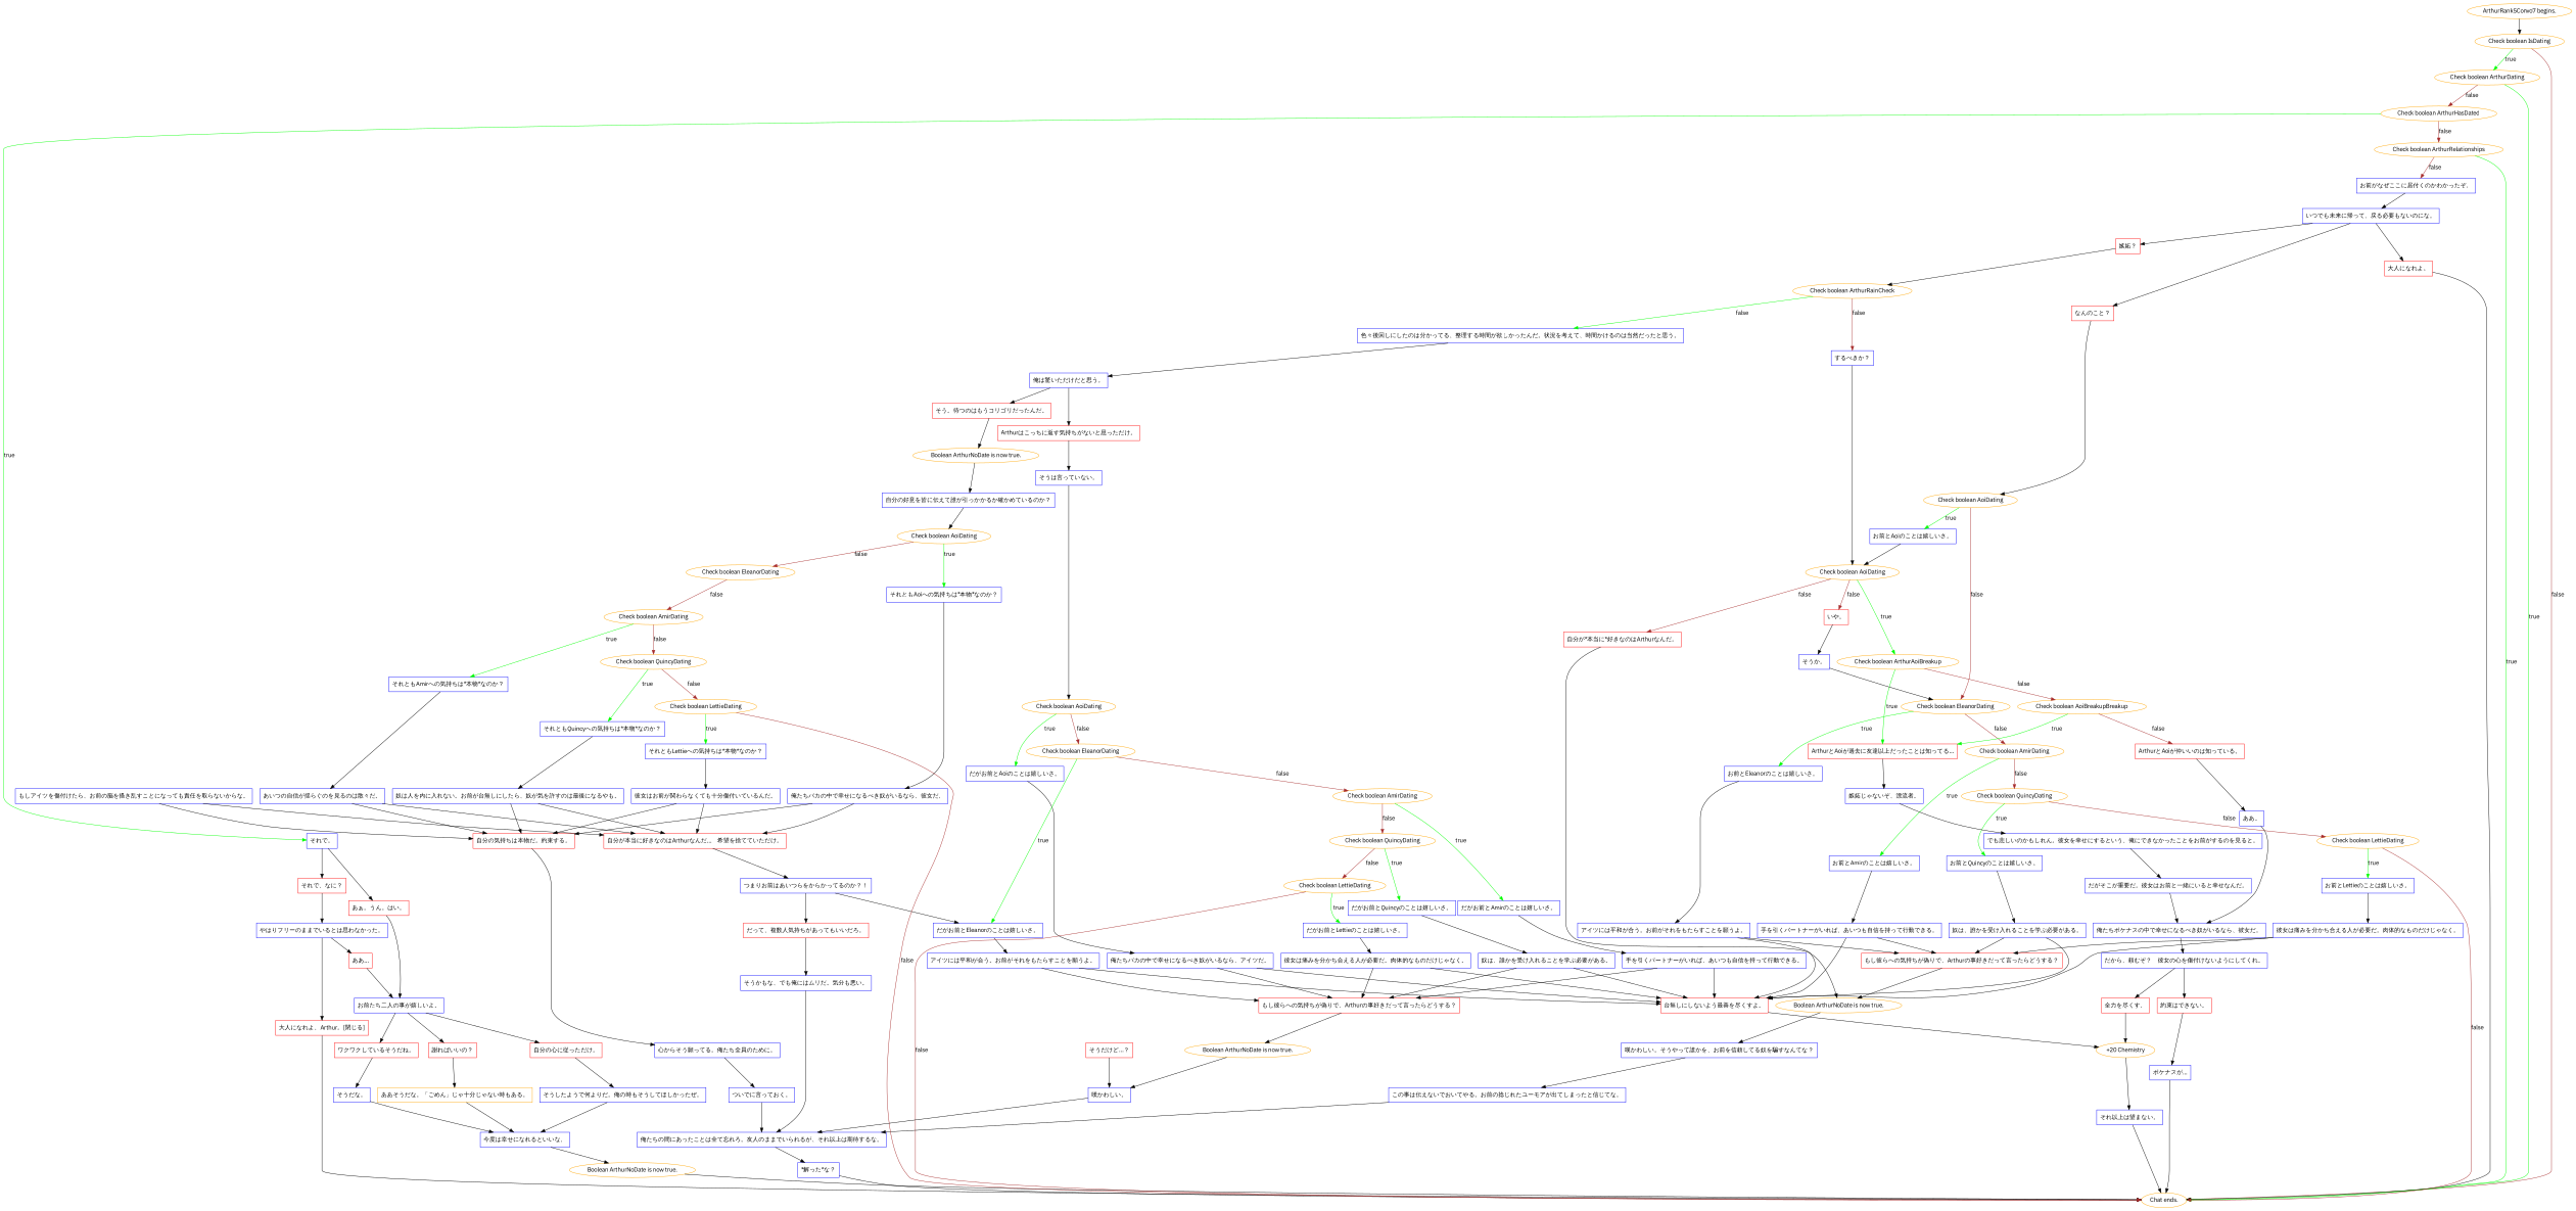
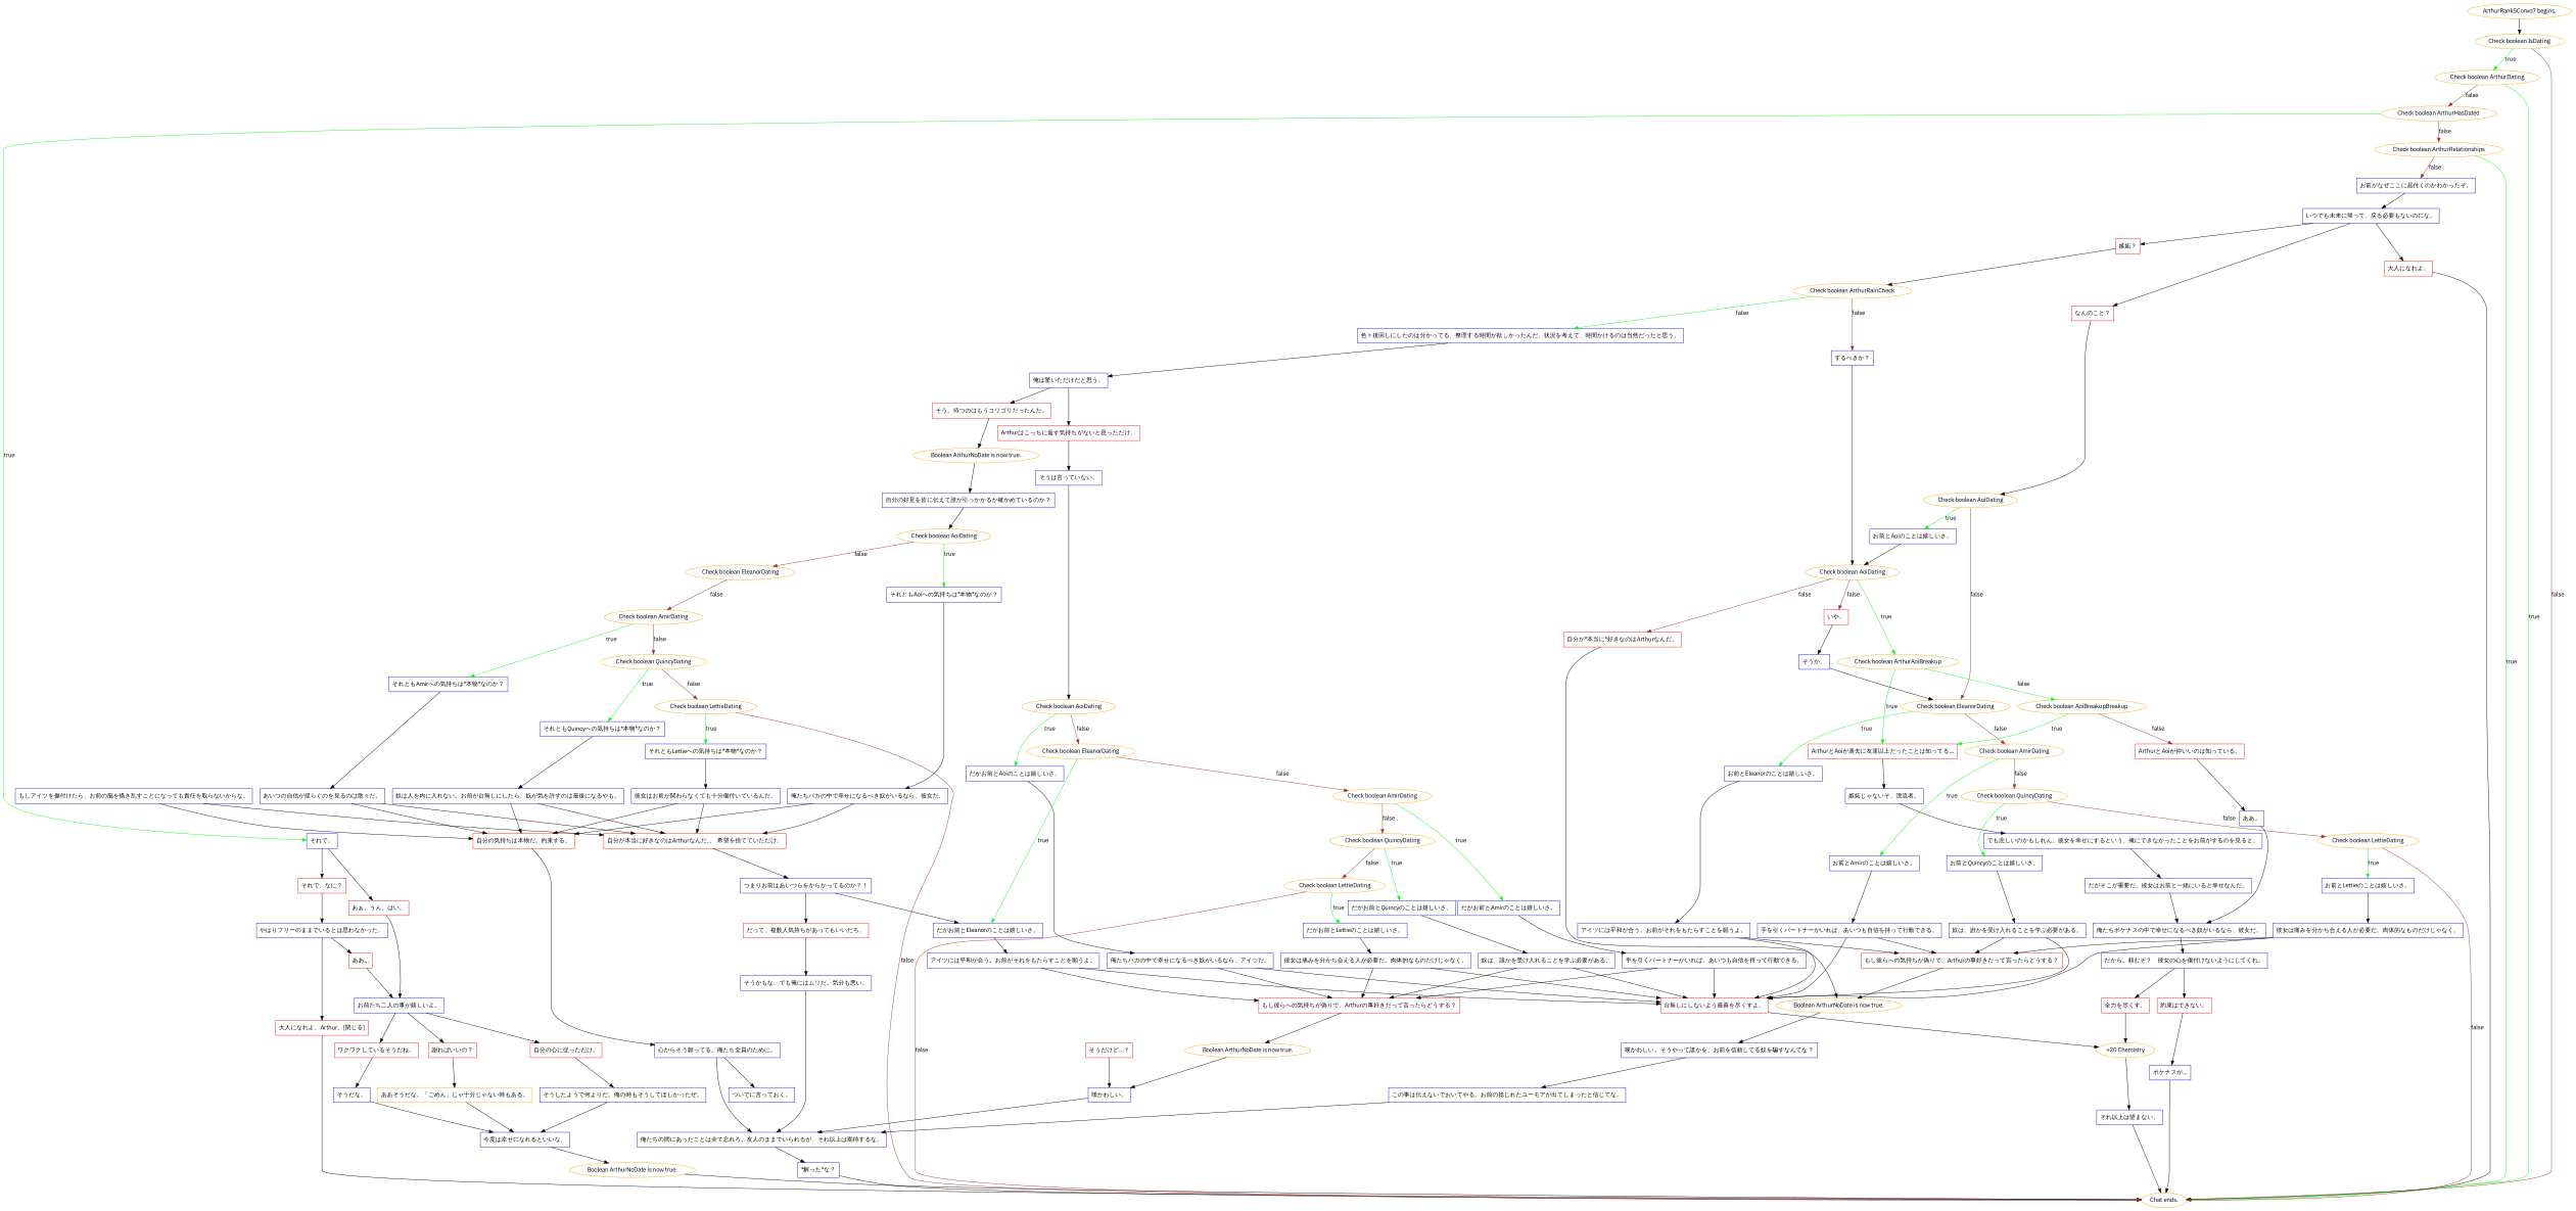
  digraph {
    fontname="IBM Plex Sans"
    node [color=blue fontname="IBM Plex Sans" shape=box]
    edge [fontname="IBM Plex Sans"]
    "ArthurRank5Convo7 begins." [color=orange shape=""]
    n2 [color=orange label="Check boolean IsDating" shape=""]
    n3 [color=orange label="Check boolean ArthurDating" shape=""]
    "Chat ends." [color=orange shape=""]
    n5 [color=orange label="Check boolean ArthurHasDated" shape=""]
    n6 [label="それで。"]
    n7 [color=orange label="Check boolean ArthurRelationships" shape=""]
    n8 [color=red label="それで、なに？"]
    n9 [color=red label="あぁ。うん。はい。"]
    n10 [label="お前がなぜここに居付くのかわかったぞ。"]
    n11 [label="やはりフリーのままでいるとは思わなかった。"]
    n12 [label="お前たち二人の事が嬉しいよ。"]
    n13 [label="いつでも未来に帰って、戻る必要もないのにな。"]
    n14 [color=red label="大人になれよ、Arthur。[閉じる]"]
    n15 [color=red label="ああ…"]
    n16 [color=red label="ワクワクしているそうだね。"]
    n17 [color=red label="謝ればいいの？"]
    n18 [color=red label="自分の心に従っただけ。"]
    n19 [color=red label="大人になれよ。"]
    n20 [color=red label="嫉妬？"]
    n21 [color=red label="なんのこと？"]
    n22 [label="そうだな。"]
    n23 [color=orange label="ああそうだな。「ごめん」じゃ十分じゃない時もある。"]
    n24 [label="そうしたようで何よりだ。俺の時もそうしてほしかったぜ。"]
    n25 [color=orange label="Check boolean ArthurRainCheck" shape=""]
    n26 [color=orange label="Check boolean AoiDating" shape=""]
    n27 [label="今度は幸せになれるといいな。"]
    n28 [label="色々後回しにしたのは分かってる、整理する時間が欲しかったんだ。状況を考えて、時間かけるのは当然だったと思う。"]
    n29 [label="するべきか？"]
    n30 [label="お前とAoiのことは嬉しいさ。"]
    n31 [color=orange label="Check boolean EleanorDating" shape=""]
    n32 [color=orange label="Boolean ArthurNoDate is now true." shape=""]
    n33 [label="俺は驚いただけだと思う。"]
    n34 [color=orange label="Check boolean AoiDating" shape=""]
    n35 [label="お前とEleanorのことは嬉しいさ。"]
    n36 [color=orange label="Check boolean AmirDating" shape=""]
    n37 [color=red label="Arthurはこっちに返す気持ちがないと思っただけ。"]
    n38 [color=red label="そう。待つのはもうコリゴリだったんだ。"]
    n39 [color=orange label="Check boolean ArthurAoiBreakup" shape=""]
    n40 [color=red label="いや。"]
    n41 [color=red label="自分が*本当に*好きなのはArthurなんだ。"]
    n42 [label="アイツには平和が合う。お前がそれをもたらすことを願うよ。"]
    n43 [label="お前とAmirのことは嬉しいさ。"]
    n44 [color=orange label="Check boolean QuincyDating" shape=""]
    n45 [label="そうは言っていない。"]
    n46 [color=orange label="Boolean ArthurNoDate is now true." shape=""]
    n47 [color=red label="ArthurとAoiが過去に友達以上だったことは知ってる…"]
    n48 [color=orange label="Check boolean AoiBreakupBreakup" shape=""]
    n49 [label="そうか。"]
    n50 [color=orange label="Boolean ArthurNoDate is now true." shape=""]
    n51 [color=red label="台無しにしないよう最善を尽くすよ。"]
    n52 [color=red label="もし彼らへの気持ちが偽りで、Arthurの事好きだって言ったらどうする？"]
    n53 [label="手を引くパートナーがいれば、あいつも自信を持って行動できる。"]
    n54 [label="お前とQuincyのことは嬉しいさ。"]
    n55 [color=orange label="Check boolean LettieDating" shape=""]
    n56 [color=orange label="Check boolean AoiDating" shape=""]
    n57 [label="自分の好意を皆に伝えて誰が引っかかるか確かめているのか？"]
    n58 [label="嫉妬じゃないぞ、漂流者。"]
    n59 [color=red label="ArthurとAoiが仲いいのは知っている。"]
    n60 [label="嘆かわしい。そうやって誰かを、お前を信頼してる奴を騙すなんてな？"]
    n61 [color=orange label="+20 Chemistry" shape=""]
    n62 [label="奴は、誰かを受け入れることを学ぶ必要がある。"]
    n63 [label="お前とLettieのことは嬉しいさ。"]
    n64 [label="だがお前とAoiのことは嬉しいさ。"]
    n65 [color=orange label="Check boolean EleanorDating" shape=""]
    n66 [color=orange label="Check boolean AoiDating" shape=""]
    n67 [label="でも悲しいのかもしれん。彼女を幸せにするという、俺にできなかったことをお前がするのを見ると。"]
    n68 [label="ああ。"]
    n69 [label="この事は伝えないでおいてやる。お前の捻じれたユーモアが出てしまったと信じてな。"]
    n70 [label="それ以上は望まない。"]
    n71 [label="彼女は痛みを分かち合える人が必要だ。肉体的なものだけじゃなく。"]
    n72 [label="俺たちバカの中で幸せになるべき奴がいるなら、アイツだ。"]
    n73 [label="だがお前とEleanorのことは嬉しいさ。"]
    n74 [color=orange label="Check boolean AmirDating" shape=""]
    n75 [label="それともAoiへの気持ちは*本物*なのか？"]
    n76 [color=orange label="Check boolean EleanorDating" shape=""]
    n77 [label="だがそこが重要だ。彼女はお前と一緒にいると幸せなんだ。"]
    n78 [label="俺たちボケナスの中で幸せになるべき奴がいるなら、彼女だ。"]
    n79 [label="俺たちの間にあったことは全て忘れろ。友人のままでいられるが、それ以上は期待するな。"]
    n80 [color=red label="もし彼らへの気持ちが偽りで、Arthurの事好きだって言ったらどうする？"]
    n81 [label="アイツには平和が合う。お前がそれをもたらすことを願うよ。"]
    n82 [label="だがお前とAmirのことは嬉しいさ。"]
    n83 [color=orange label="Check boolean QuincyDating" shape=""]
    n84 [label="俺たちバカの中で幸せになるべき奴がいるなら、彼女だ。"]
    n85 [color=orange label="Check boolean AmirDating" shape=""]
    n86 [label="だから、頼むぞ？　彼女の心を傷付けないようにしてくれ。"]
    n87 [label="*解った*な？"]
    n88 [color=orange label="Boolean ArthurNoDate is now true." shape=""]
    n89 [label="手を引くパートナーがいれば、あいつも自信を持って行動できる。"]
    n90 [label="だがお前とQuincyのことは嬉しいさ。"]
    n91 [color=orange label="Check boolean LettieDating" shape=""]
    n92 [color=red label="自分が本当に好きなのはArthurなんだ…　希望を捨てていただけ。"]
    n93 [color=red label="自分の気持ちは本物だ。約束する。"]
    n94 [label="それともAmirへの気持ちは*本物*なのか？"]
    n95 [color=orange label="Check boolean QuincyDating" shape=""]
    n96 [color=red label="全力を尽くす。"]
    n97 [color=red label="約束はできない。"]
    n98 [label="嘆かわしい。"]
    n99 [label="奴は、誰かを受け入れることを学ぶ必要がある。"]
    n100 [label="だがお前とLettieのことは嬉しいさ。"]
    n101 [label="つまりお前はあいつらをからかってるのか？！"]
    n102 [label="心からそう願ってる。俺たち全員のために。"]
    n103 [label="もしアイツを傷付けたら、お前の脳を搔き乱すことになっても責任を取らないからな。"]
    n104 [label="あいつの自信が揺らぐのを見るのは散々だ。"]
    n105 [label="それともQuincyへの気持ちは*本物*なのか？"]
    n106 [color=orange label="Check boolean LettieDating" shape=""]
    n107 [label="ボケナスが..."]
    n108 [label="彼女は痛みを分かち合える人が必要だ。肉体的なものだけじゃなく。"]
    n109 [color=red label="だって、複数人気持ちがあってもいいだろ。"]
    n110 [label="ついでに言っておく。"]
    n111 [label="奴は人を内に入れない。お前が台無しにしたら、奴が気を許すのは最後になるやも。"]
    n112 [label="それともLettieへの気持ちは*本物*なのか？"]
    n113 [color=red label="そうだけど…？"]
    n114 [label="そうかもな、でも俺にはムリだ。気分も悪い。"]
    n115 [label="彼女はお前が関わらなくても十分傷付いているんだ。"]
    "ArthurRank5Convo7 begins." -> n2
    n2 -> n3 [color=green label=true]
    n2 -> "Chat ends." [color=brown label=false]
    n3 -> "Chat ends." [color=green label=true]
    n3 -> n5 [color=brown label=false]
    n5 -> n6 [color=green label=true]
    n5 -> n7 [color=brown label=false]
    n6 -> n8
    n6 -> n9
    n7 -> "Chat ends." [color=green label=true]
    n7 -> n10 [color=brown label=false]
    n8 -> n11
    n9 -> n12
    n10 -> n13
    n11 -> n14
    n11 -> n15
    n12 -> n16
    n12 -> n17
    n12 -> n18
    n13 -> n19
    n13 -> n20
    n13 -> n21
    n14 -> "Chat ends."
    n15 -> n12
    n16 -> n22
    n17 -> n23
    n18 -> n24
    n19 -> "Chat ends."
    n20 -> n25
    n21 -> n26
    n22 -> n27
    n23 -> n27
    n24 -> n27
    n25 -> n28 [color=green label=false]
    n25 -> n29 [color=brown label=false]
    n26 -> n30 [color=green label=true]
    n26 -> n31 [color=brown label=false]
    n27 -> n32
    n28 -> n33
    n29 -> n34
    n30 -> n34
    n31 -> n35 [color=green label=true]
    n31 -> n36 [color=brown label=false]
    n32 -> "Chat ends."
    n33 -> n37
    n33 -> n38
    n34 -> n39 [color=green label=true]
    n34 -> n40 [color=brown label=false]
    n34 -> n41 [color=brown label=false]
    n35 -> n42
    n36 -> n43 [color=green label=true]
    n36 -> n44 [color=brown label=false]
    n37 -> n45
    n38 -> n46
    n39 -> n47 [color=green label=true]
-   n39 -> n48 [color=brown label=false]
+   n39 -> n48 [color=green label=false]
    n40 -> n49
    n41 -> n50
    n42 -> n51
    n42 -> n52
    n43 -> n53
    n44 -> n54 [color=green label=true]
    n44 -> n55 [color=brown label=false]
    n45 -> n56
    n46 -> n57
    n47 -> n58
    n48 -> n47 [color=green label=true]
    n48 -> n59 [color=brown label=false]
    n49 -> n31
    n50 -> n60
    n51 -> n61
    n52 -> n50
    n53 -> n51
    n53 -> n52
    n54 -> n62
    n55 -> "Chat ends." [color=brown label=false]
    n55 -> n63 [color=green label=true]
    n56 -> n64 [color=green label=true]
    n56 -> n65 [color=brown label=false]
    n57 -> n66
    n58 -> n67
    n59 -> n68
    n60 -> n69
    n61 -> n70
    n62 -> n51
    n62 -> n52
    n63 -> n71
    n64 -> n72
    n65 -> n73 [color=green label=true]
    n65 -> n74 [color=brown label=false]
    n66 -> n75 [color=green label=true]
    n66 -> n76 [color=brown label=false]
    n67 -> n77
    n68 -> n78
    n69 -> n79
    n70 -> "Chat ends."
    n71 -> n51
    n71 -> n52
    n72 -> n51
    n72 -> n80
    n73 -> n81
    n74 -> n82 [color=green label=true]
    n74 -> n83 [color=brown label=false]
    n75 -> n84
    n76 -> n85 [color=brown label=false]
    n77 -> n78
    n78 -> n86
    n79 -> n87
    n80 -> n88
    n81 -> n51
    n81 -> n80
    n82 -> n89
    n83 -> n90 [color=green label=true]
    n83 -> n91 [color=brown label=false]
    n84 -> n92
    n84 -> n93
    n85 -> n94 [color=green label=true]
    n85 -> n95 [color=brown label=false]
    n86 -> n96
    n86 -> n97
    n87 -> "Chat ends."
    n88 -> n98
    n89 -> n51
    n89 -> n80
    n90 -> n99
    n91 -> "Chat ends." [color=brown label=false]
    n91 -> n100 [color=green label=true]
    n92 -> n101
    n93 -> n102
    n94 -> n104
    n95 -> n105 [color=green label=true]
    n95 -> n106 [color=brown label=false]
    n96 -> n61
    n97 -> n107
    n98 -> n79
    n99 -> n51
    n99 -> n80
    n100 -> n108
    n101 -> n73
    n101 -> n109
    n102 -> n110
    n103 -> n92
    n103 -> n93
    n104 -> n92
    n104 -> n93
    n105 -> n111
    n106 -> "Chat ends." [color=brown label=false]
    n106 -> n112 [color=green label=true]
    n107 -> "Chat ends."
    n108 -> n51
    n108 -> n80
    n109 -> n114
-   n110 -> n79
+   n102 -> n79
    n111 -> n92
    n111 -> n93
    n112 -> n115
    n113 -> n98
    n114 -> n79
    n115 -> n92
    n115 -> n93
  }
